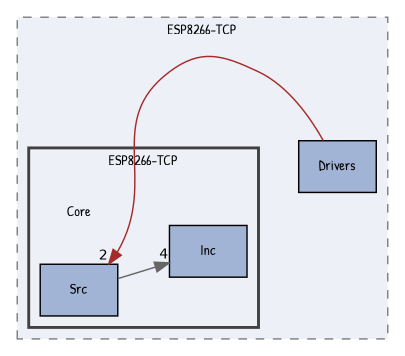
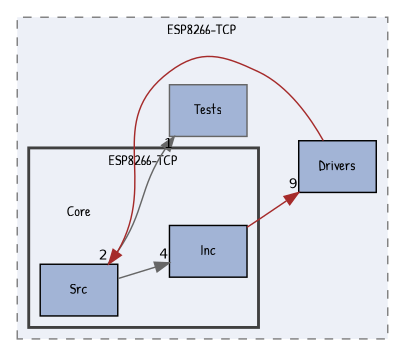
  digraph {
    compound=true
    fontname="Patrick Hand"
    rankdir=LR
    node [color=black fontname="Patrick Hand" fontsize=10 shape=box fillcolor="#a2b4d6" style="filled,"]
    edge [color=brown fontname="Patrick Hand" fontsize=10 labeldistance=1.5 labelfontname=Helvetica labelfontsize=10]
    n1 [color=purple label=Core shape=plaintext fillcolor="" style=""]
    n2 [label=Inc]
    n3 [label=Src]
    n4 [label=Drivers]
+   n5 [color=gray40 label=Tests]
    subgraph cluster_1 {
      bgcolor="#edf0f7"
      fontsize=10
      label="ESP8266-TCP"
      pencolor=grey50
      style="filled,dashed,"
      n4
+     n5
      subgraph cluster_2 {
        bgcolor="#edf0f7"
        fontsize=10
        label="ESP8266-TCP"
        pencolor=grey25
        style="filled,bold,"
        n1
        n2
        n3
      }
    }
+   n2 -> n4 [headlabel=9]
    n3 -> n2 [color=gray40 headlabel=4]
+   n3 -> n5 [color=gray40 headlabel=1]
    n4 -> n3 [headlabel=2]
  }
